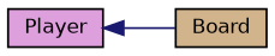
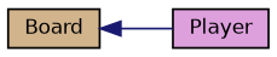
  digraph {
    rankdir=LR
    node [color=black fontname=Helvetica fontsize=10 shape=record style=filled]
    n1 [fillcolor=tan height=0.2 label=Board width=0.4]
    n2 [fillcolor=plum height=0.2 label=Player width=0.4]
-   n2 -> n1 [color=midnightblue dir=back fontname=Helvetica fontsize=10 labelfontname=Helvetica labelfontsize=10 style=solid]
+   n1 -> n2 [color=midnightblue dir=back fontname=Helvetica fontsize=10 labelfontname=Helvetica labelfontsize=10 style=solid]
  }
